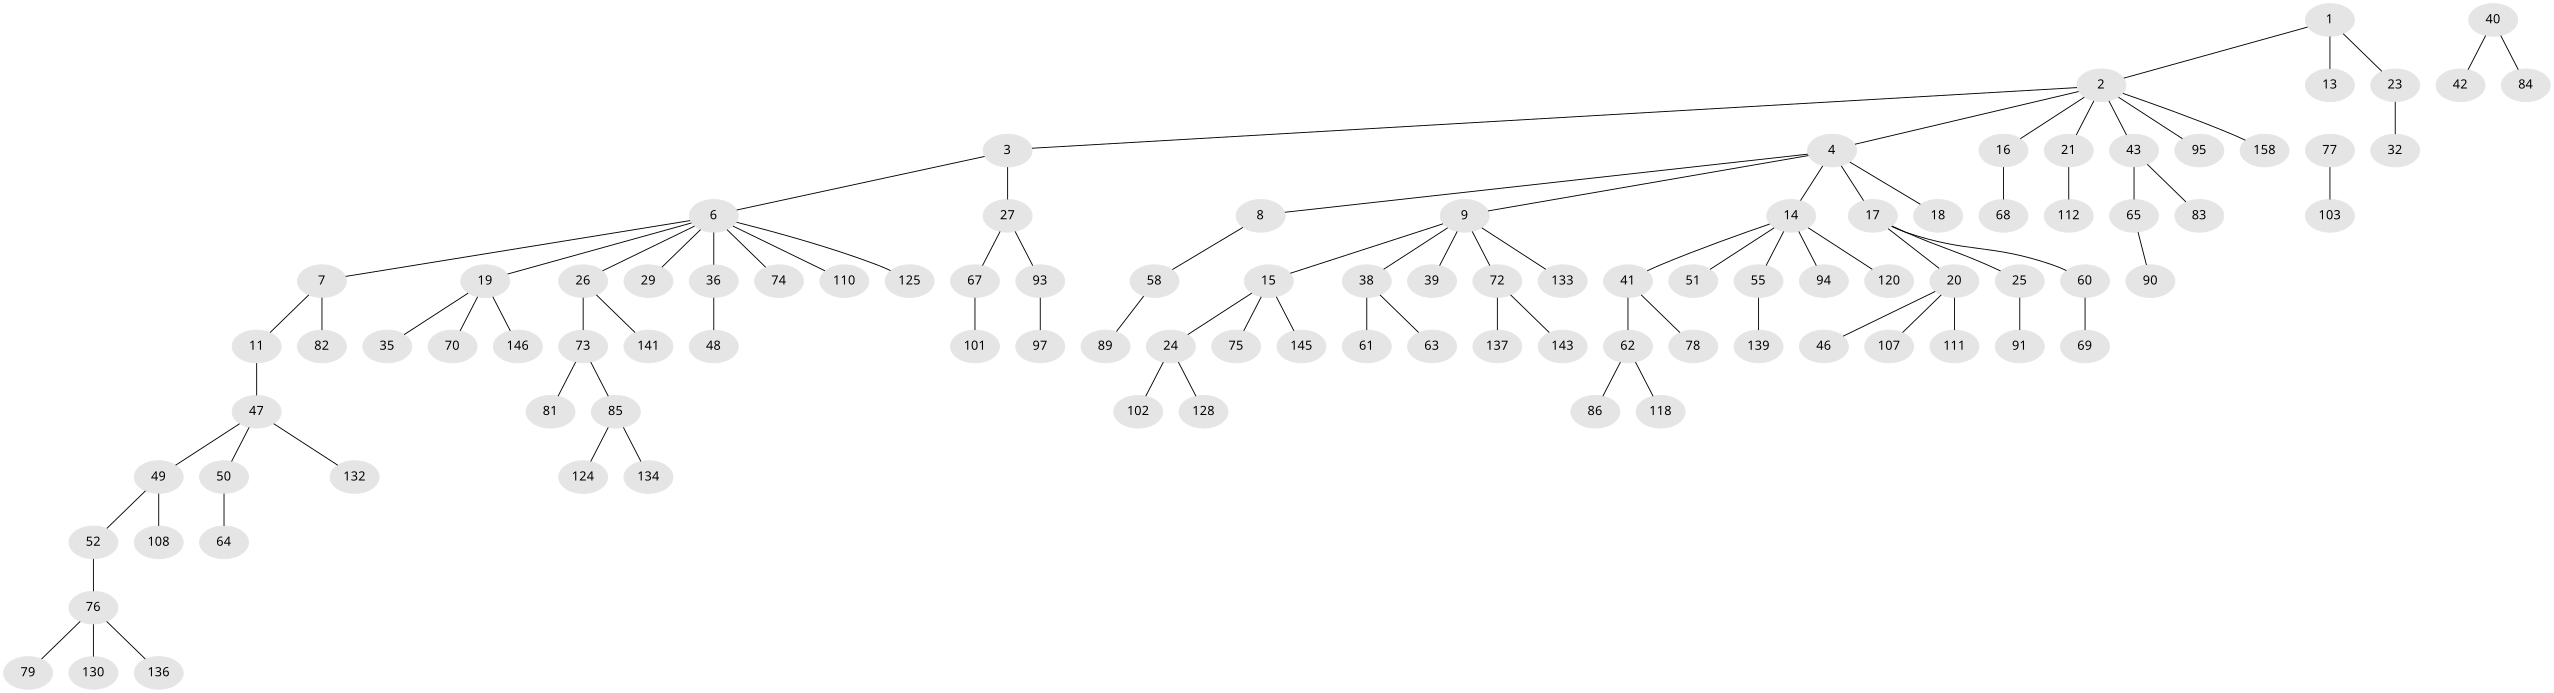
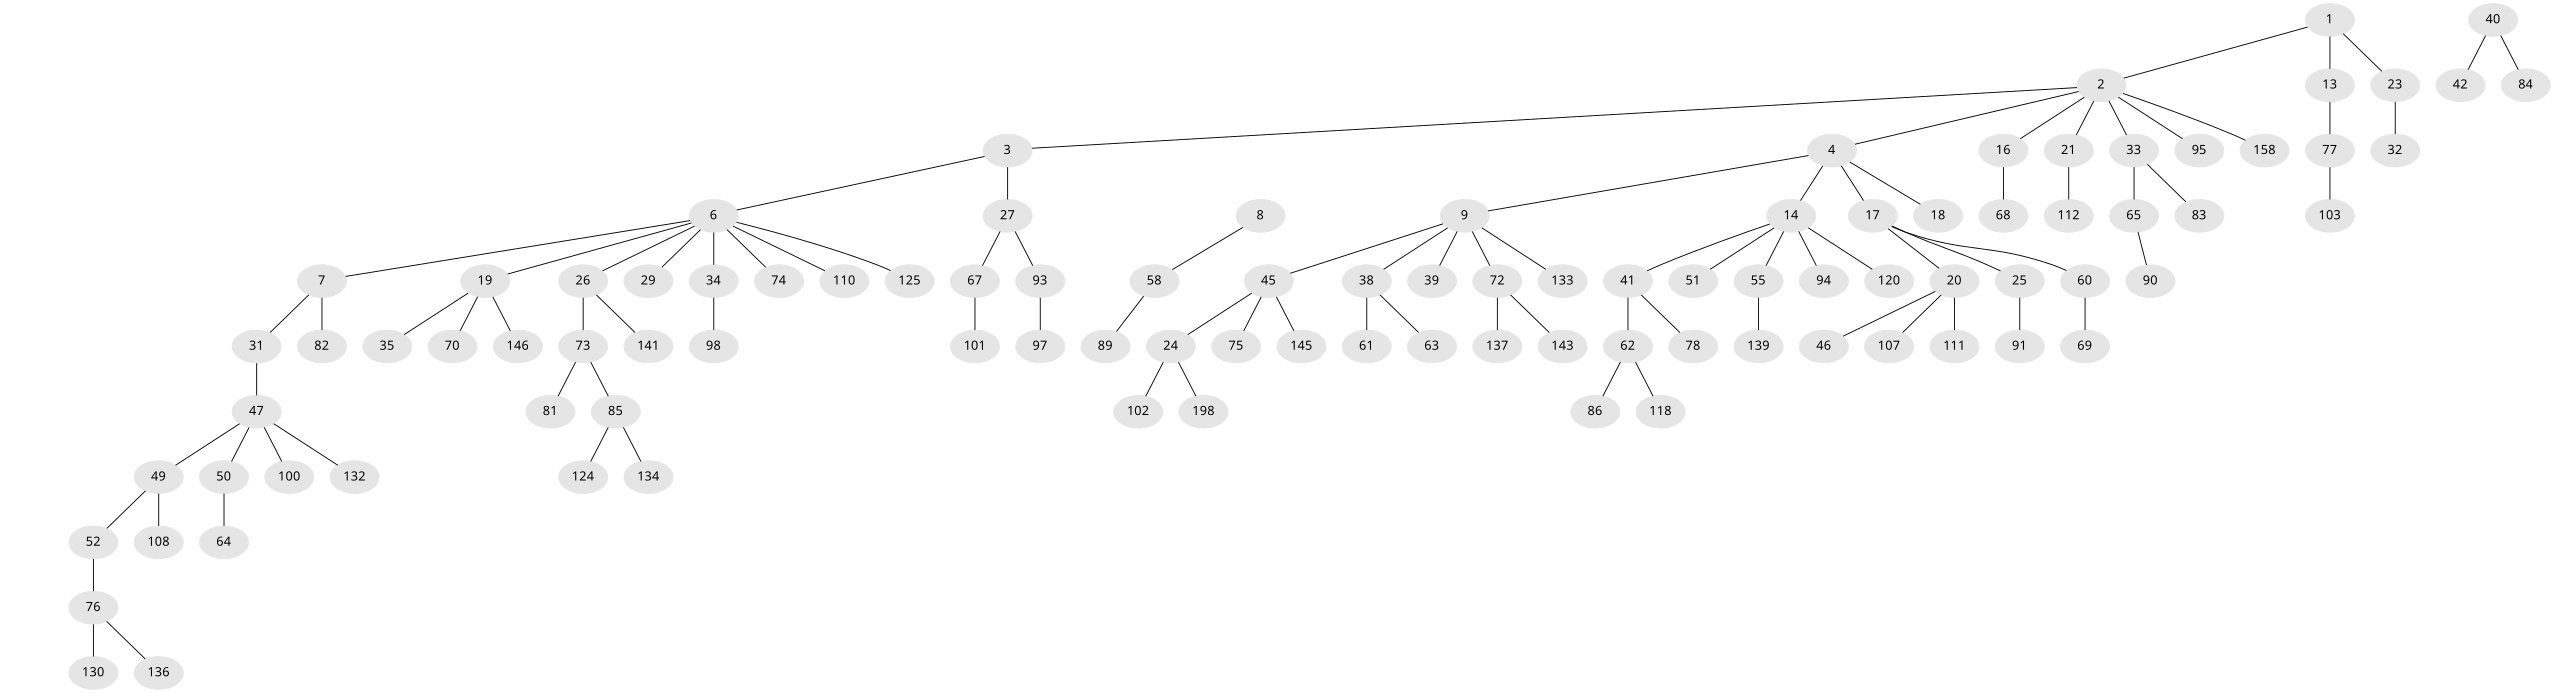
  graph {
    fontname="Noto Sans"
    node [color=gray90 fontname="Noto Sans" style=filled]
    edge [fontname="Noto Sans"]
    2 [super="+119"]
    3 [super="+131"]
    4 [super="+5"]
    16 [super="+30"]
    21 [super="+96"]
-   33 [super="+37" label=43]
+   33 [super="+37"]
    95
    n8 [label=158]
    1
    13 [super="+87"]
    23
    77 [super="+122"]
    32
    6 [super="+12"]
    27 [super="+45"]
    8
    9 [super="+31"]
    14 [super="+43"]
    17
    18 [super="+56"]
    68
    112 [super="+116"]
    65
    83 [super="+88"]
    7 [super="+10"]
    19 [super="+140"]
    26 [super="+109"]
    29 [super="+57"]
-   36 [super="+113"]
+   36 [super="+113" label=34]
    74
    110
    125
    67 [super="+90"]
    93
    58 [super="+99"]
-   15 [super="+22"]
+   15 [super="+22" label=45]
    38 [super="+115"]
    39
    72 [super="+126"]
    133
    41 [super="+54"]
    51
    55 [super="+117"]
    94 [super="+106"]
    120
    20 [super="+34"]
    25 [super="+53"]
    60
-   11
+   11 [label=31]
    82
    35 [super="+59"]
    70
    146
    73 [super="+121"]
    141
-   48
+   48 [label=98]
    47 [super="+105"]
    89
    24 [super="+28"]
    75
    145
    61
    63 [super="+104"]
    137
    143
    49
    50
+   100 [super="+129"]
    132
    103
    62 [super="+66"]
    78
    139
    102 [super="+114"]
-   128
+   128 [label=198]
    46
    107 [super="+144"]
    111
    91
    69
    81
    85 [super="+123"]
    101
    n84 [label=90]
    40 [super="+44"]
    42
    84
    86 [super="+127"]
    118
    52 [super="+98"]
    108 [super="+135"]
    64 [super="+71"]
    76 [super="+92"]
-   79
    130
    136 [super="+142"]
    97
    124
    134
    2 -- 3
    2 -- 4
    2 -- 16
    2 -- 21
    2 -- 33
    2 -- 95
    2 -- n8
    3 -- 6
    3 -- 27
-   4 -- 8
    4 -- 9
    4 -- 14
    4 -- 17
    4 -- 18
    16 -- 68
    21 -- 112
    33 -- 65
    33 -- 83
    1 -- 2
    1 -- 13
    1 -- 23
+   13 -- 77
    23 -- 32
    77 -- 103
    6 -- 7
    6 -- 19
    6 -- 26
    6 -- 29
    6 -- 36
    6 -- 74
    6 -- 110
    6 -- 125
    27 -- 67
    27 -- 93
    8 -- 58
    9 -- 15
    9 -- 38
    9 -- 39
    9 -- 72
    9 -- 133
    14 -- 41
    14 -- 51
    14 -- 55
    14 -- 94
    14 -- 120
    17 -- 20
    17 -- 25
    17 -- 60
    65 -- n84
    7 -- 11
    7 -- 82
    19 -- 35
    19 -- 70
    19 -- 146
    26 -- 73
    26 -- 141
    36 -- 48
    67 -- 101
    93 -- 97
    58 -- 89
    15 -- 24
    15 -- 75
    15 -- 145
    38 -- 61
    38 -- 63
    72 -- 137
    72 -- 143
    41 -- 62
    41 -- 78
    55 -- 139
    20 -- 46
    20 -- 107
    20 -- 111
    25 -- 91
    60 -- 69
    11 -- 47
    73 -- 81
    73 -- 85
    47 -- 49
    47 -- 50
+   47 -- 100
    47 -- 132
    24 -- 102
    24 -- 128
    49 -- 52
    49 -- 108
    50 -- 64
    62 -- 86
    62 -- 118
    85 -- 124
    85 -- 134
    40 -- 42
    40 -- 84
    52 -- 76
-   76 -- 79
    76 -- 130
    76 -- 136
  }
